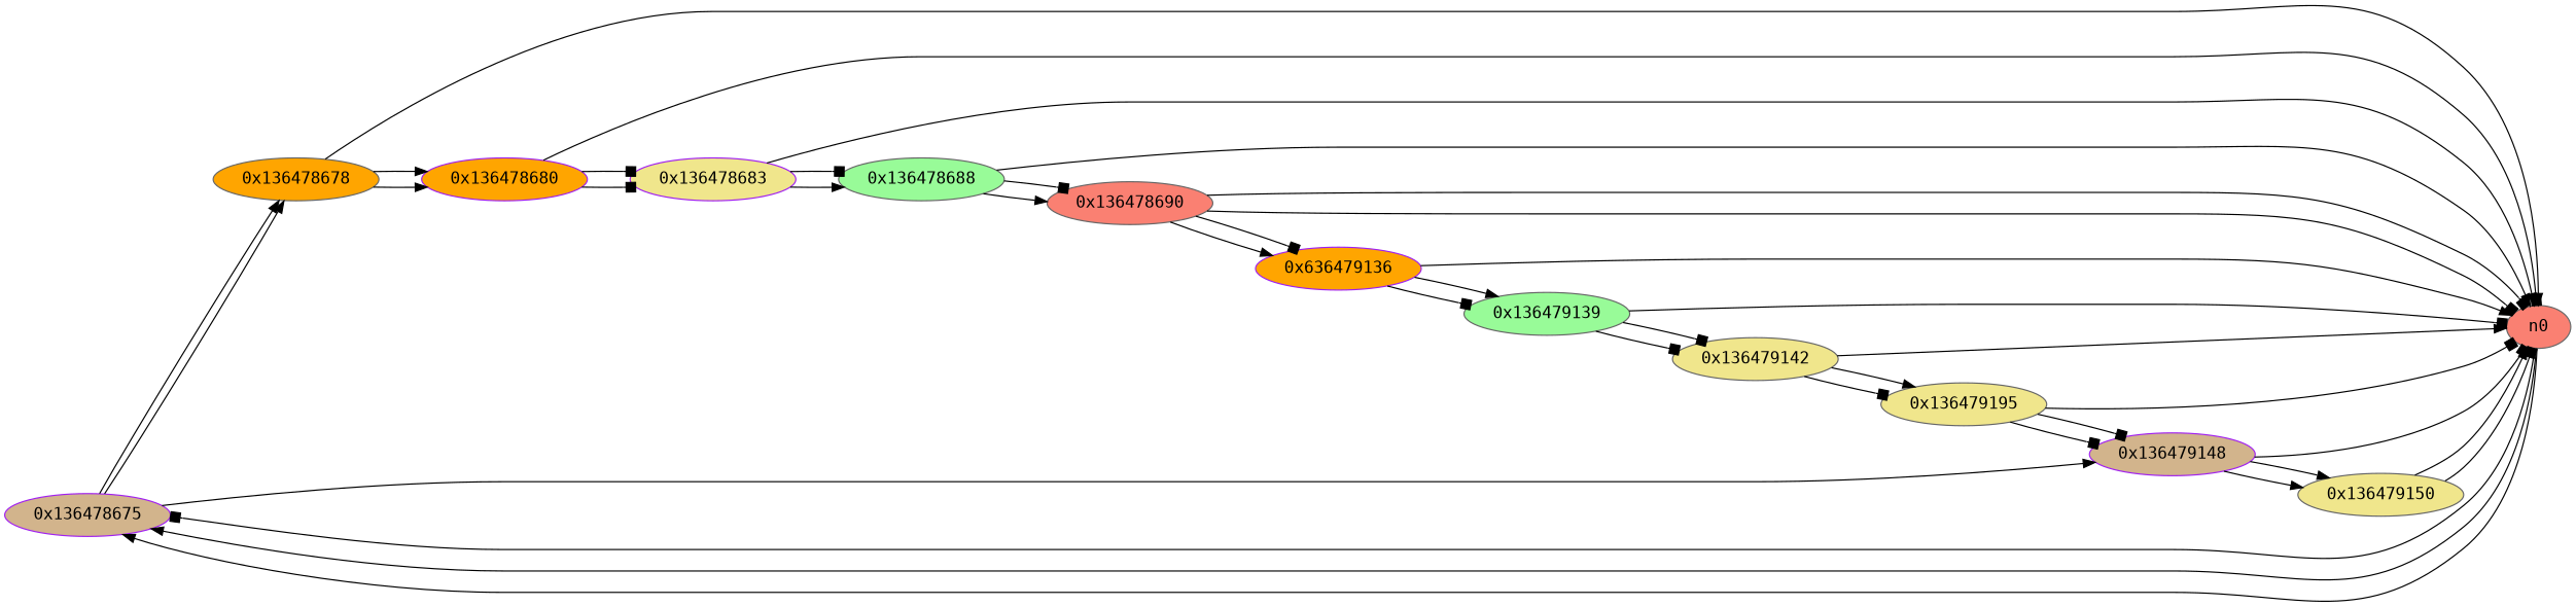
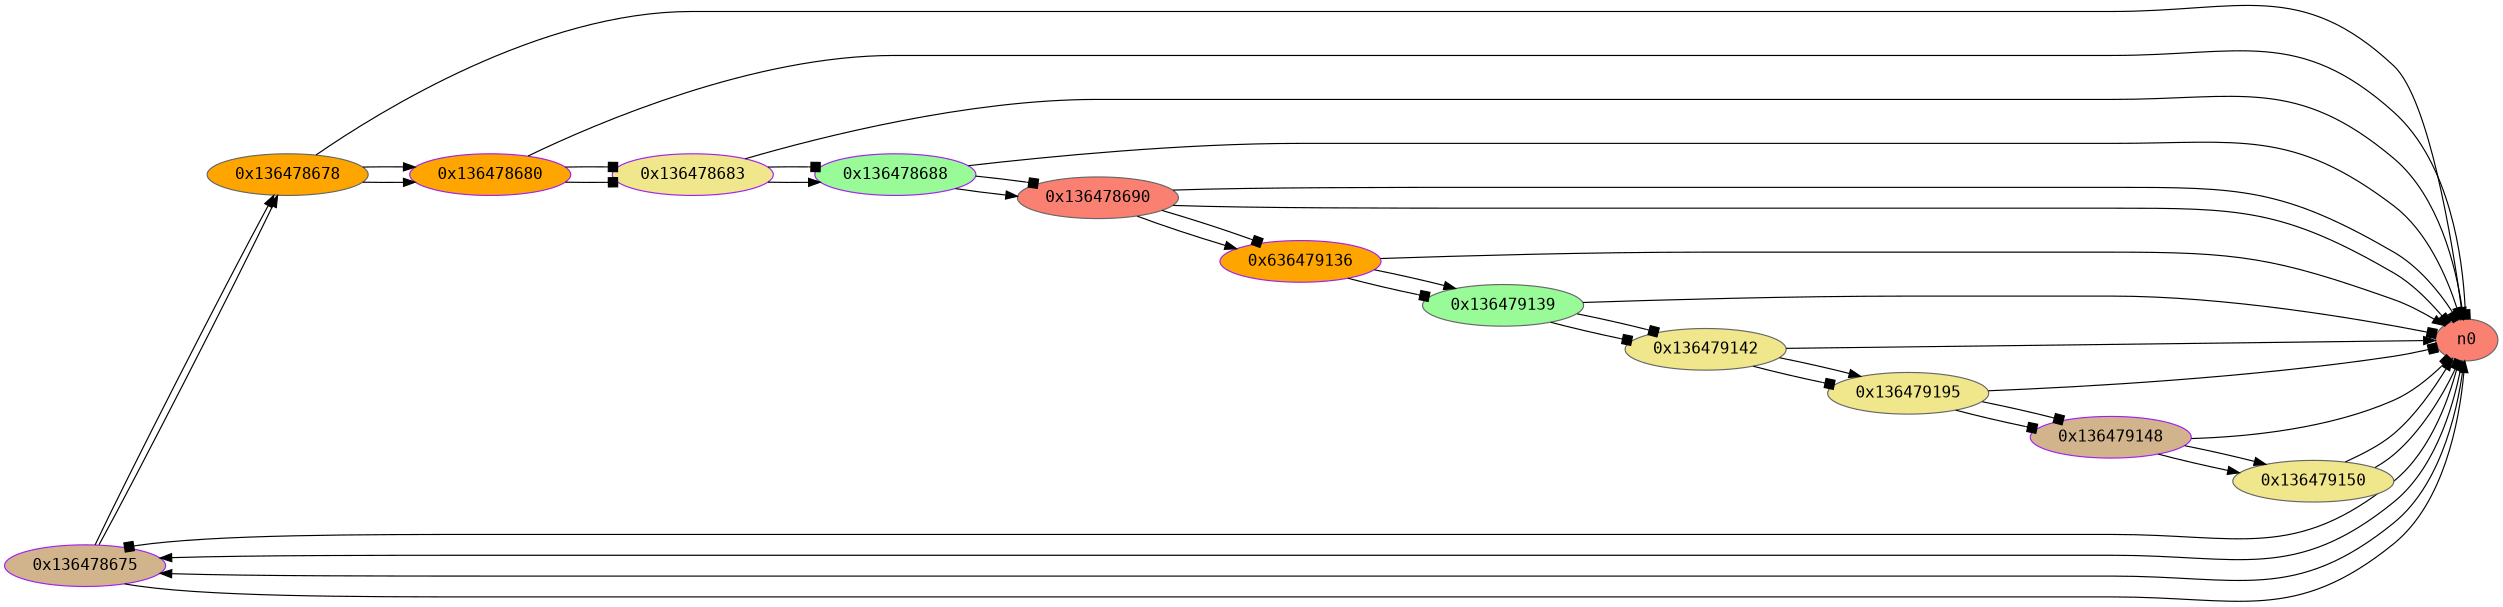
  digraph {
    fontname="DejaVu Sans Mono"
    rankdir=LR
    node [color=gray40 fillcolor=khaki fontname="DejaVu Sans Mono" style=filled]
    edge [arrowhead=normal fontname="DejaVu Sans Mono"]
    n1 [color=purple fillcolor=tan label="0x136478675"]
    n2 [fillcolor=orange label="0x136478678"]
    n0 [fillcolor=salmon]
    n3 [color=purple fillcolor=orange label="0x136478680"]
    n4 [color=purple label="0x136478683"]
-   n5 [fillcolor=palegreen label="0x136478688"]
+   n5 [color=purple fillcolor=palegreen label="0x136478688"]
    n6 [fillcolor=salmon label="0x136478690"]
    n7 [color=purple fillcolor=orange label="0x636479136"]
    n8 [fillcolor=palegreen label="0x136479139"]
    n9 [label="0x136479142"]
    n10 [label="0x136479195"]
    n11 [color=purple fillcolor=tan label="0x136479148"]
    n12 [label="0x136479150"]
    n1 -> n2
    n1 -> n2
-   n1 -> n11
+   n1 -> n0
    n2 -> n0
    n2 -> n3
    n2 -> n3
    n0 -> n1
    n0 -> n1
    n0 -> n1 [arrowhead=box]
    n3 -> n0 [arrowhead=box]
    n3 -> n4 [arrowhead=box]
    n3 -> n4 [arrowhead=box]
    n4 -> n0
    n4 -> n5
    n4 -> n5 [arrowhead=box]
    n5 -> n0
    n5 -> n6
    n5 -> n6 [arrowhead=box]
    n6 -> n0 [arrowhead=box]
    n6 -> n0 [arrowhead=box]
    n6 -> n7
    n6 -> n7 [arrowhead=box]
    n7 -> n0
    n7 -> n8 [arrowhead=box]
    n7 -> n8
    n8 -> n0 [arrowhead=box]
    n8 -> n9 [arrowhead=box]
    n8 -> n9 [arrowhead=box]
    n9 -> n0
    n9 -> n10 [arrowhead=box]
    n9 -> n10
    n10 -> n0 [arrowhead=box]
    n10 -> n11 [arrowhead=box]
    n10 -> n11 [arrowhead=box]
    n11 -> n0 [arrowhead=box]
    n11 -> n12
    n11 -> n12
    n12 -> n0 [arrowhead=box]
    n12 -> n0
  }
